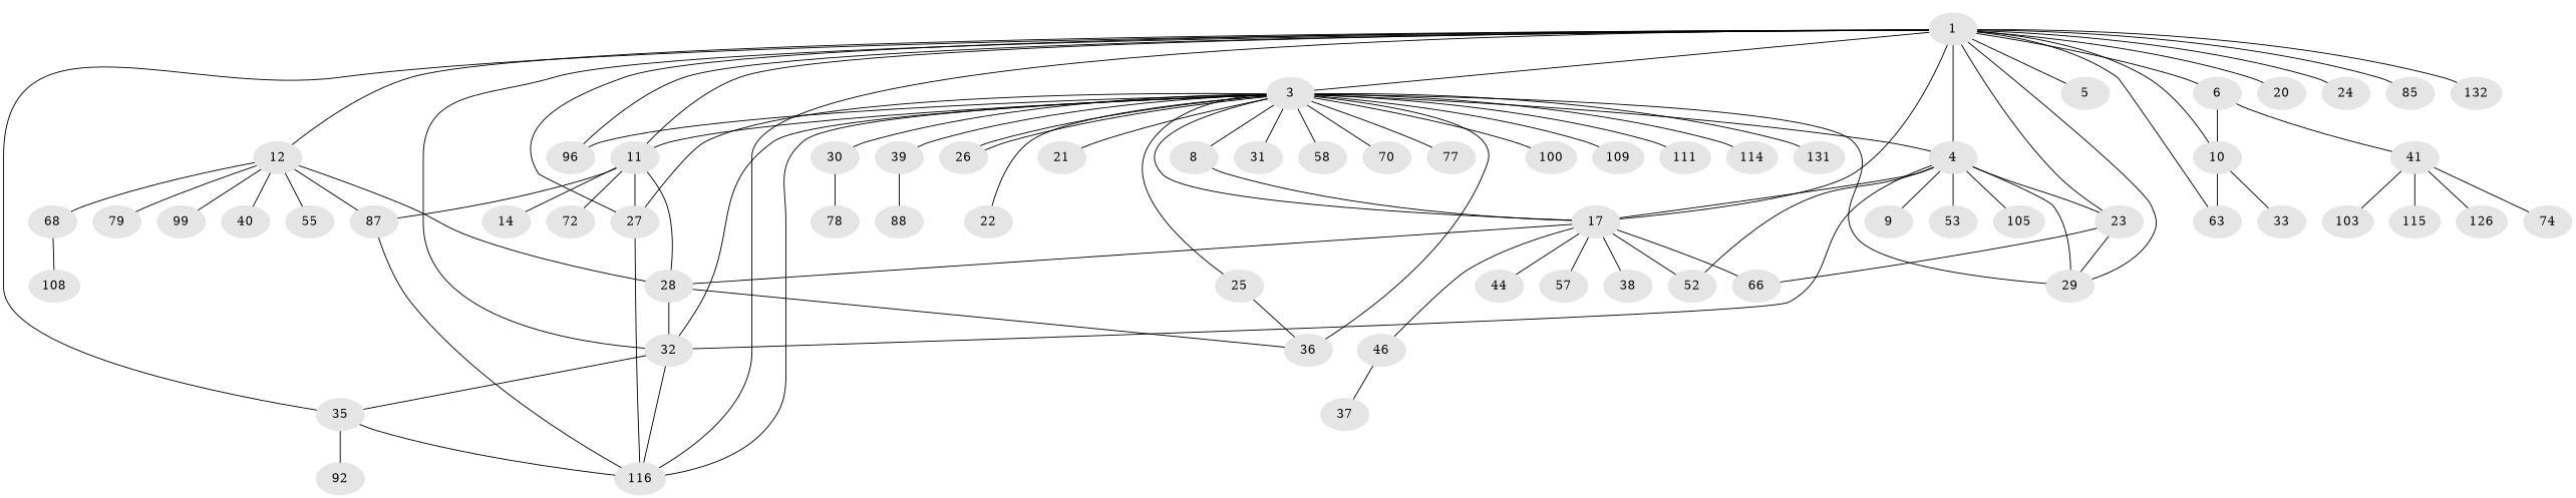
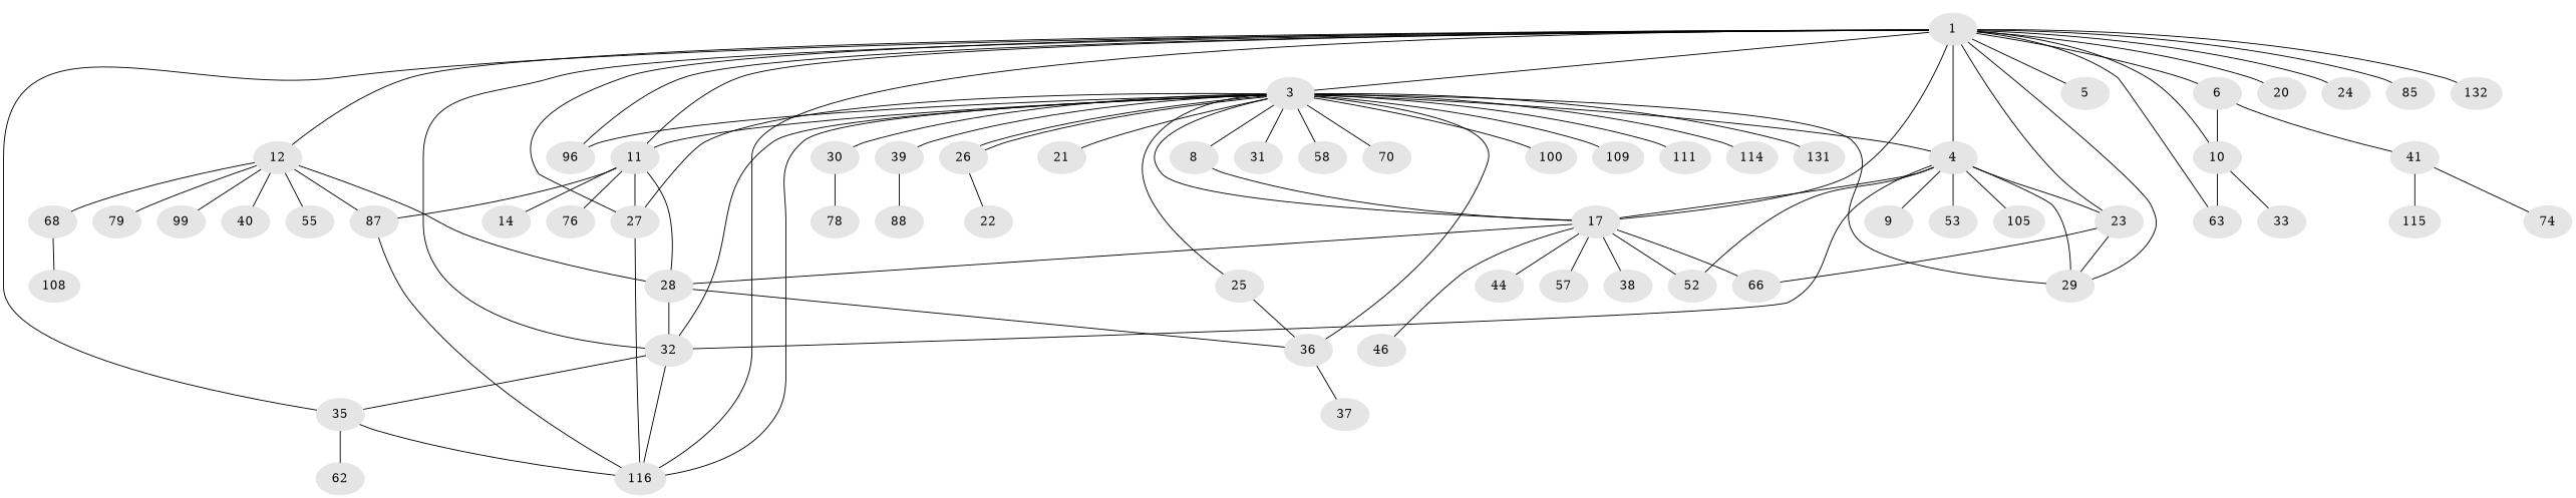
  graph {
    node [color=gray90 style=filled]
    1 [super="+7+34+2+51+129"]
    3 [super="+13+16"]
    4 [super="+43"]
    5
    6
    10 [super="+67+95"]
    11 [super="+59+45+133+15"]
    12
    17 [super="+19+18+117"]
    20
    23 [super="+80"]
    24 [super="+84"]
    27 [super="+47"]
    29 [super="+60+49+54"]
    32 [super="+69+86+48"]
    35 [super="+42+61"]
    63 [super="+123+94+113+71"]
    85
    96 [super="+134"]
    116 [super="+125+130"]
    132
    8
    21 [super="+97"]
    22
    25
    26
    30
    31 [super="+82"]
    36 [super="+102+81+73"]
    39
    58
    70
-   77
    100
    109
    111
    114
    131
    9
    52 [super="+83+118"]
    53
    105
    41
    33
    28 [super="+62"]
    14
-   76 [label=72]
+   76
    87 [super="+110"]
    40 [super="+72+90"]
    55
    68
    79
    99
    38
    44
    46
    57
    66
-   92 [super="+119+93"]
+   92 [super="+119+93" label=62]
    78
    37
    88
    74
-   103
    115
-   126
    108
    1 -- 3 [weight=3]
    1 -- 4
    1 -- 5
    1 -- 6 [weight=2]
    1 -- 10
    1 -- 11
    1 -- 12
    1 -- 17
    1 -- 20
    1 -- 23
    1 -- 24
    1 -- 27 [weight=2]
    1 -- 29
    1 -- 32
    1 -- 35
    1 -- 63 [weight=2]
    1 -- 85
    1 -- 96
    1 -- 116
    1 -- 132
    3 -- 4 [weight=3]
    3 -- 11
    3 -- 17
    3 -- 27
    3 -- 29 [weight=2]
    3 -- 32
    3 -- 96
    3 -- 116
    3 -- 8 [weight=2]
    3 -- 21
-   3 -- 22
+   26 -- 22
    3 -- 25
    3 -- 26 [weight=2]
    3 -- 26
    3 -- 30
    3 -- 31
    3 -- 36
    3 -- 39
    3 -- 58
    3 -- 70
-   3 -- 77
    3 -- 100
    3 -- 109
    3 -- 111
    3 -- 114
    3 -- 131
    4 -- 17 [weight=2]
    4 -- 23
    4 -- 29
    4 -- 32
    4 -- 9
    4 -- 52
    4 -- 53
    4 -- 105
    6 -- 10
    6 -- 41
    10 -- 63
    10 -- 33
    11 -- 27
    11 -- 28
    11 -- 14
    11 -- 76
    11 -- 87
    12 -- 28
    12 -- 87
    12 -- 40
    12 -- 55
    12 -- 68
    12 -- 79
    12 -- 99
    17 -- 52
    17 -- 28
    17 -- 38
    17 -- 44
    17 -- 46
    17 -- 57
    17 -- 66
    23 -- 29
    23 -- 66
    27 -- 116
    32 -- 35 [weight=2]
    32 -- 116
    35 -- 116
    35 -- 92
    8 -- 17
    25 -- 36
    30 -- 78
-   46 -- 37
+   36 -- 37
    39 -- 88
    41 -- 74
-   41 -- 103
    41 -- 115
-   41 -- 126
    28 -- 32
    28 -- 36
    87 -- 116
    68 -- 108
  }
